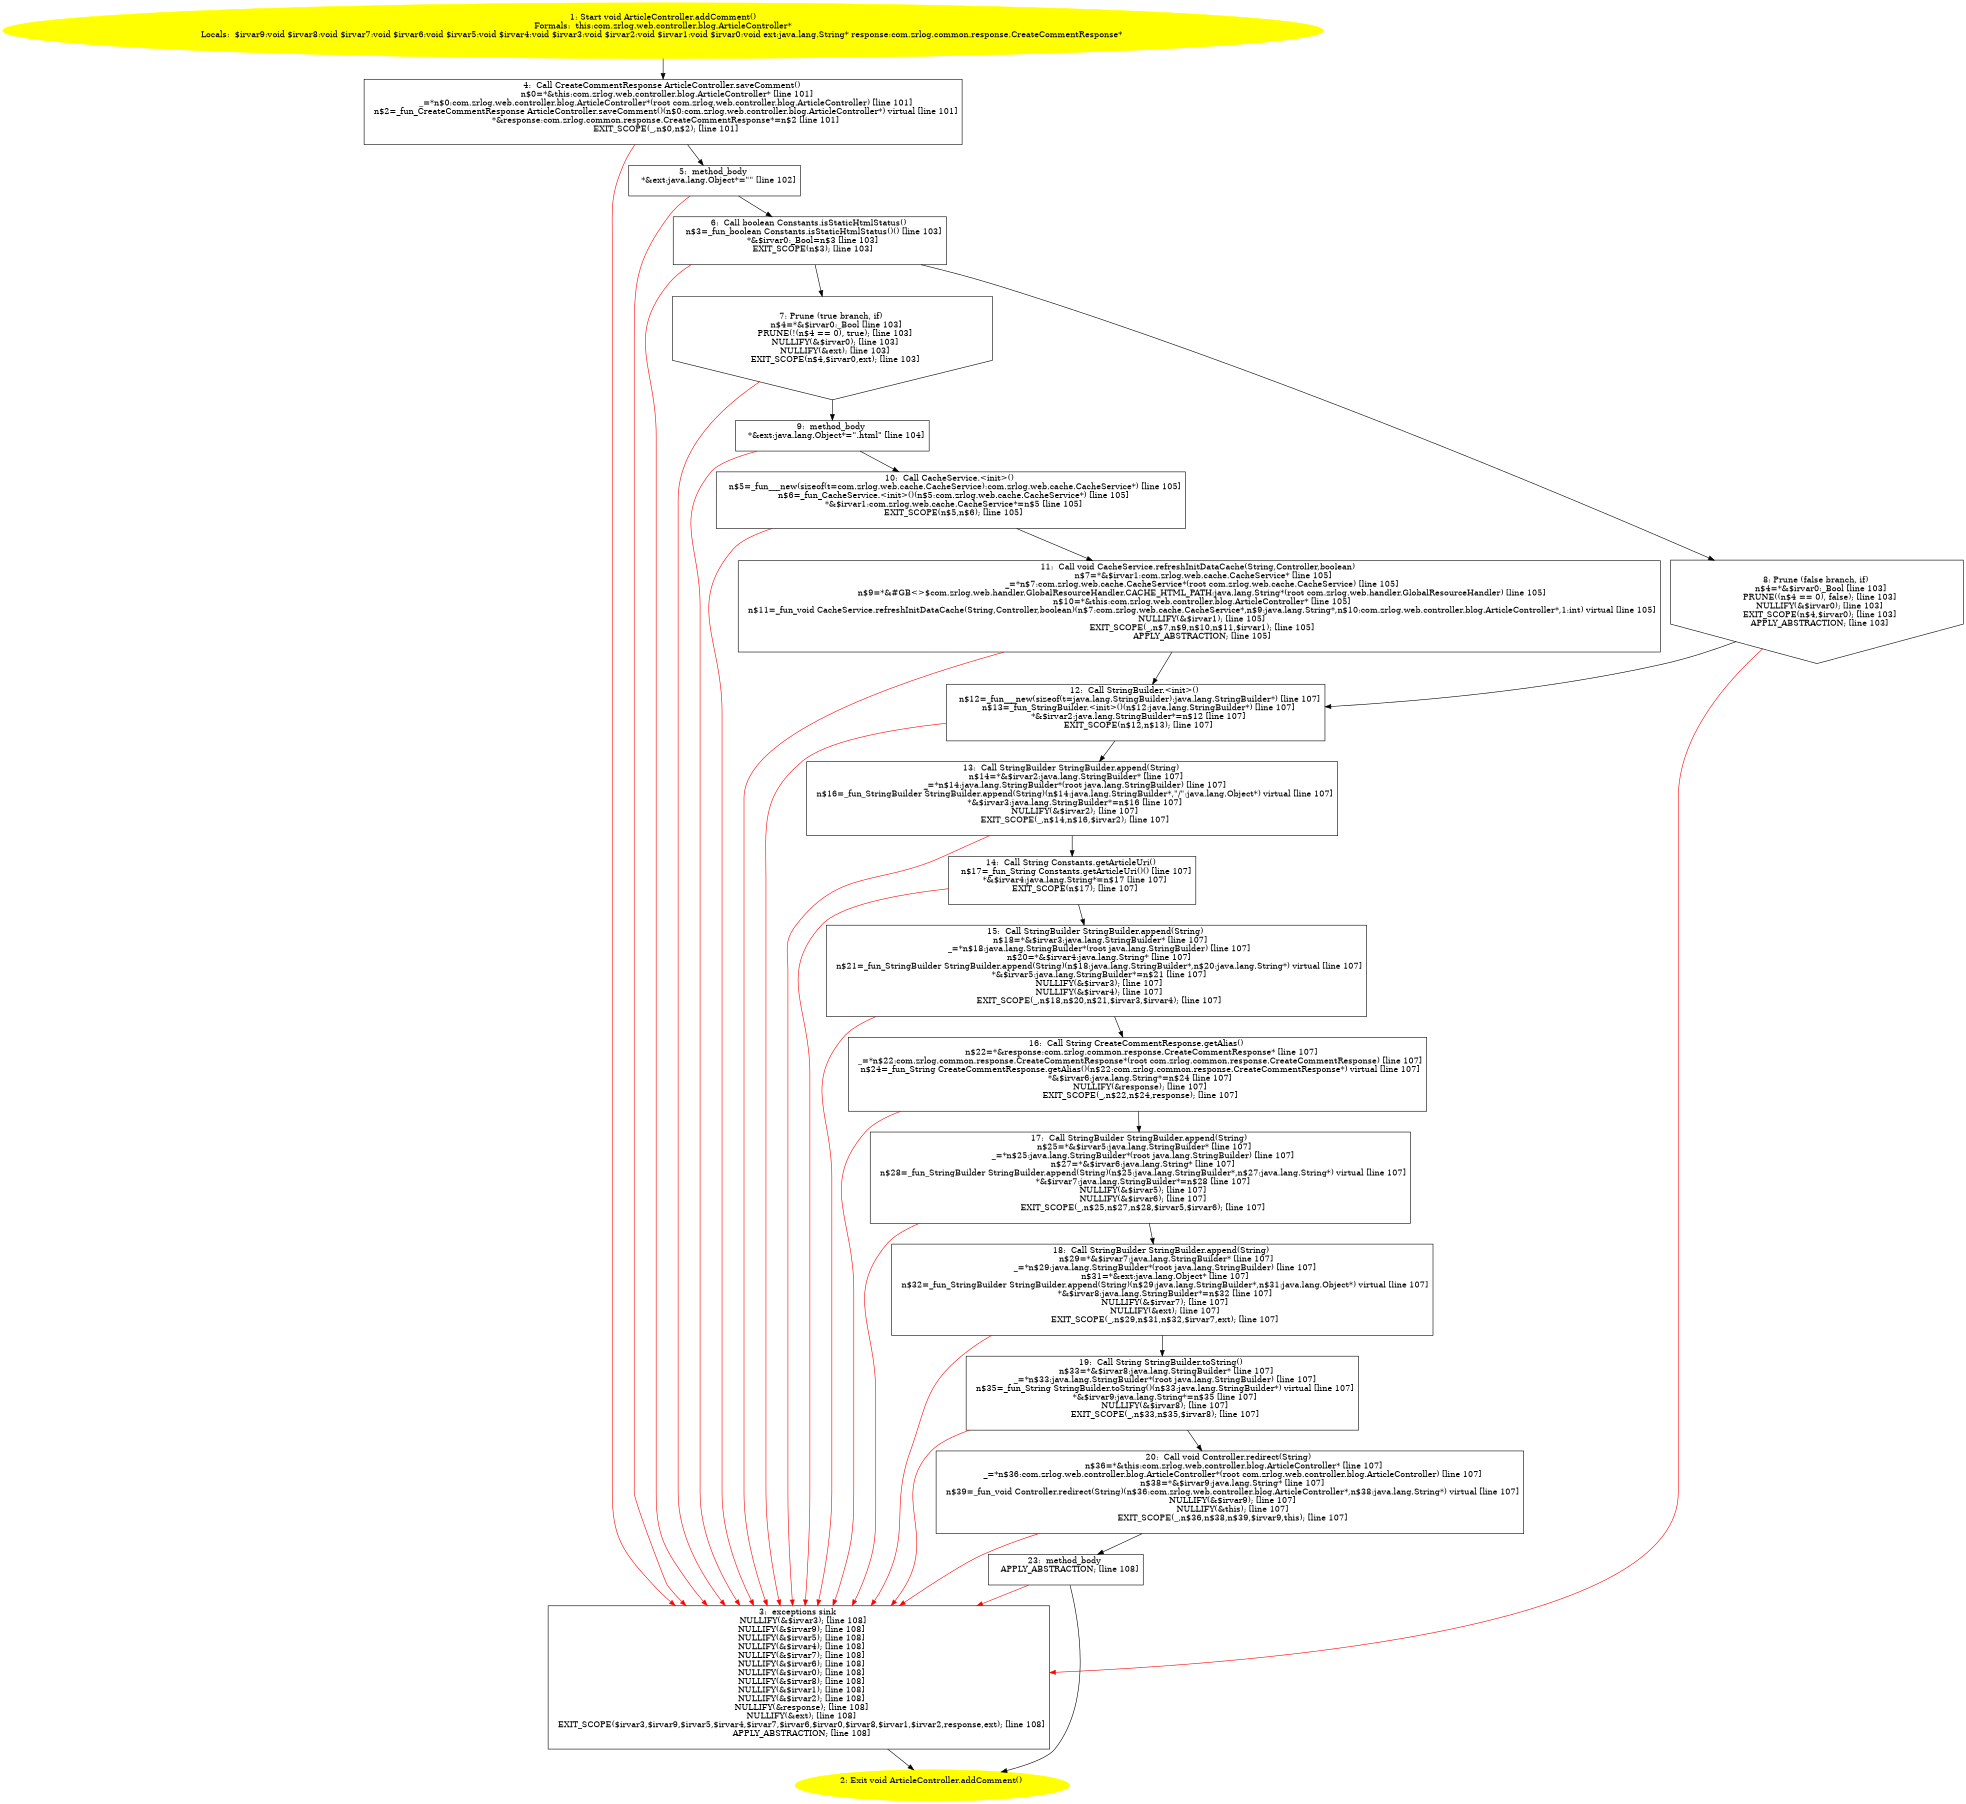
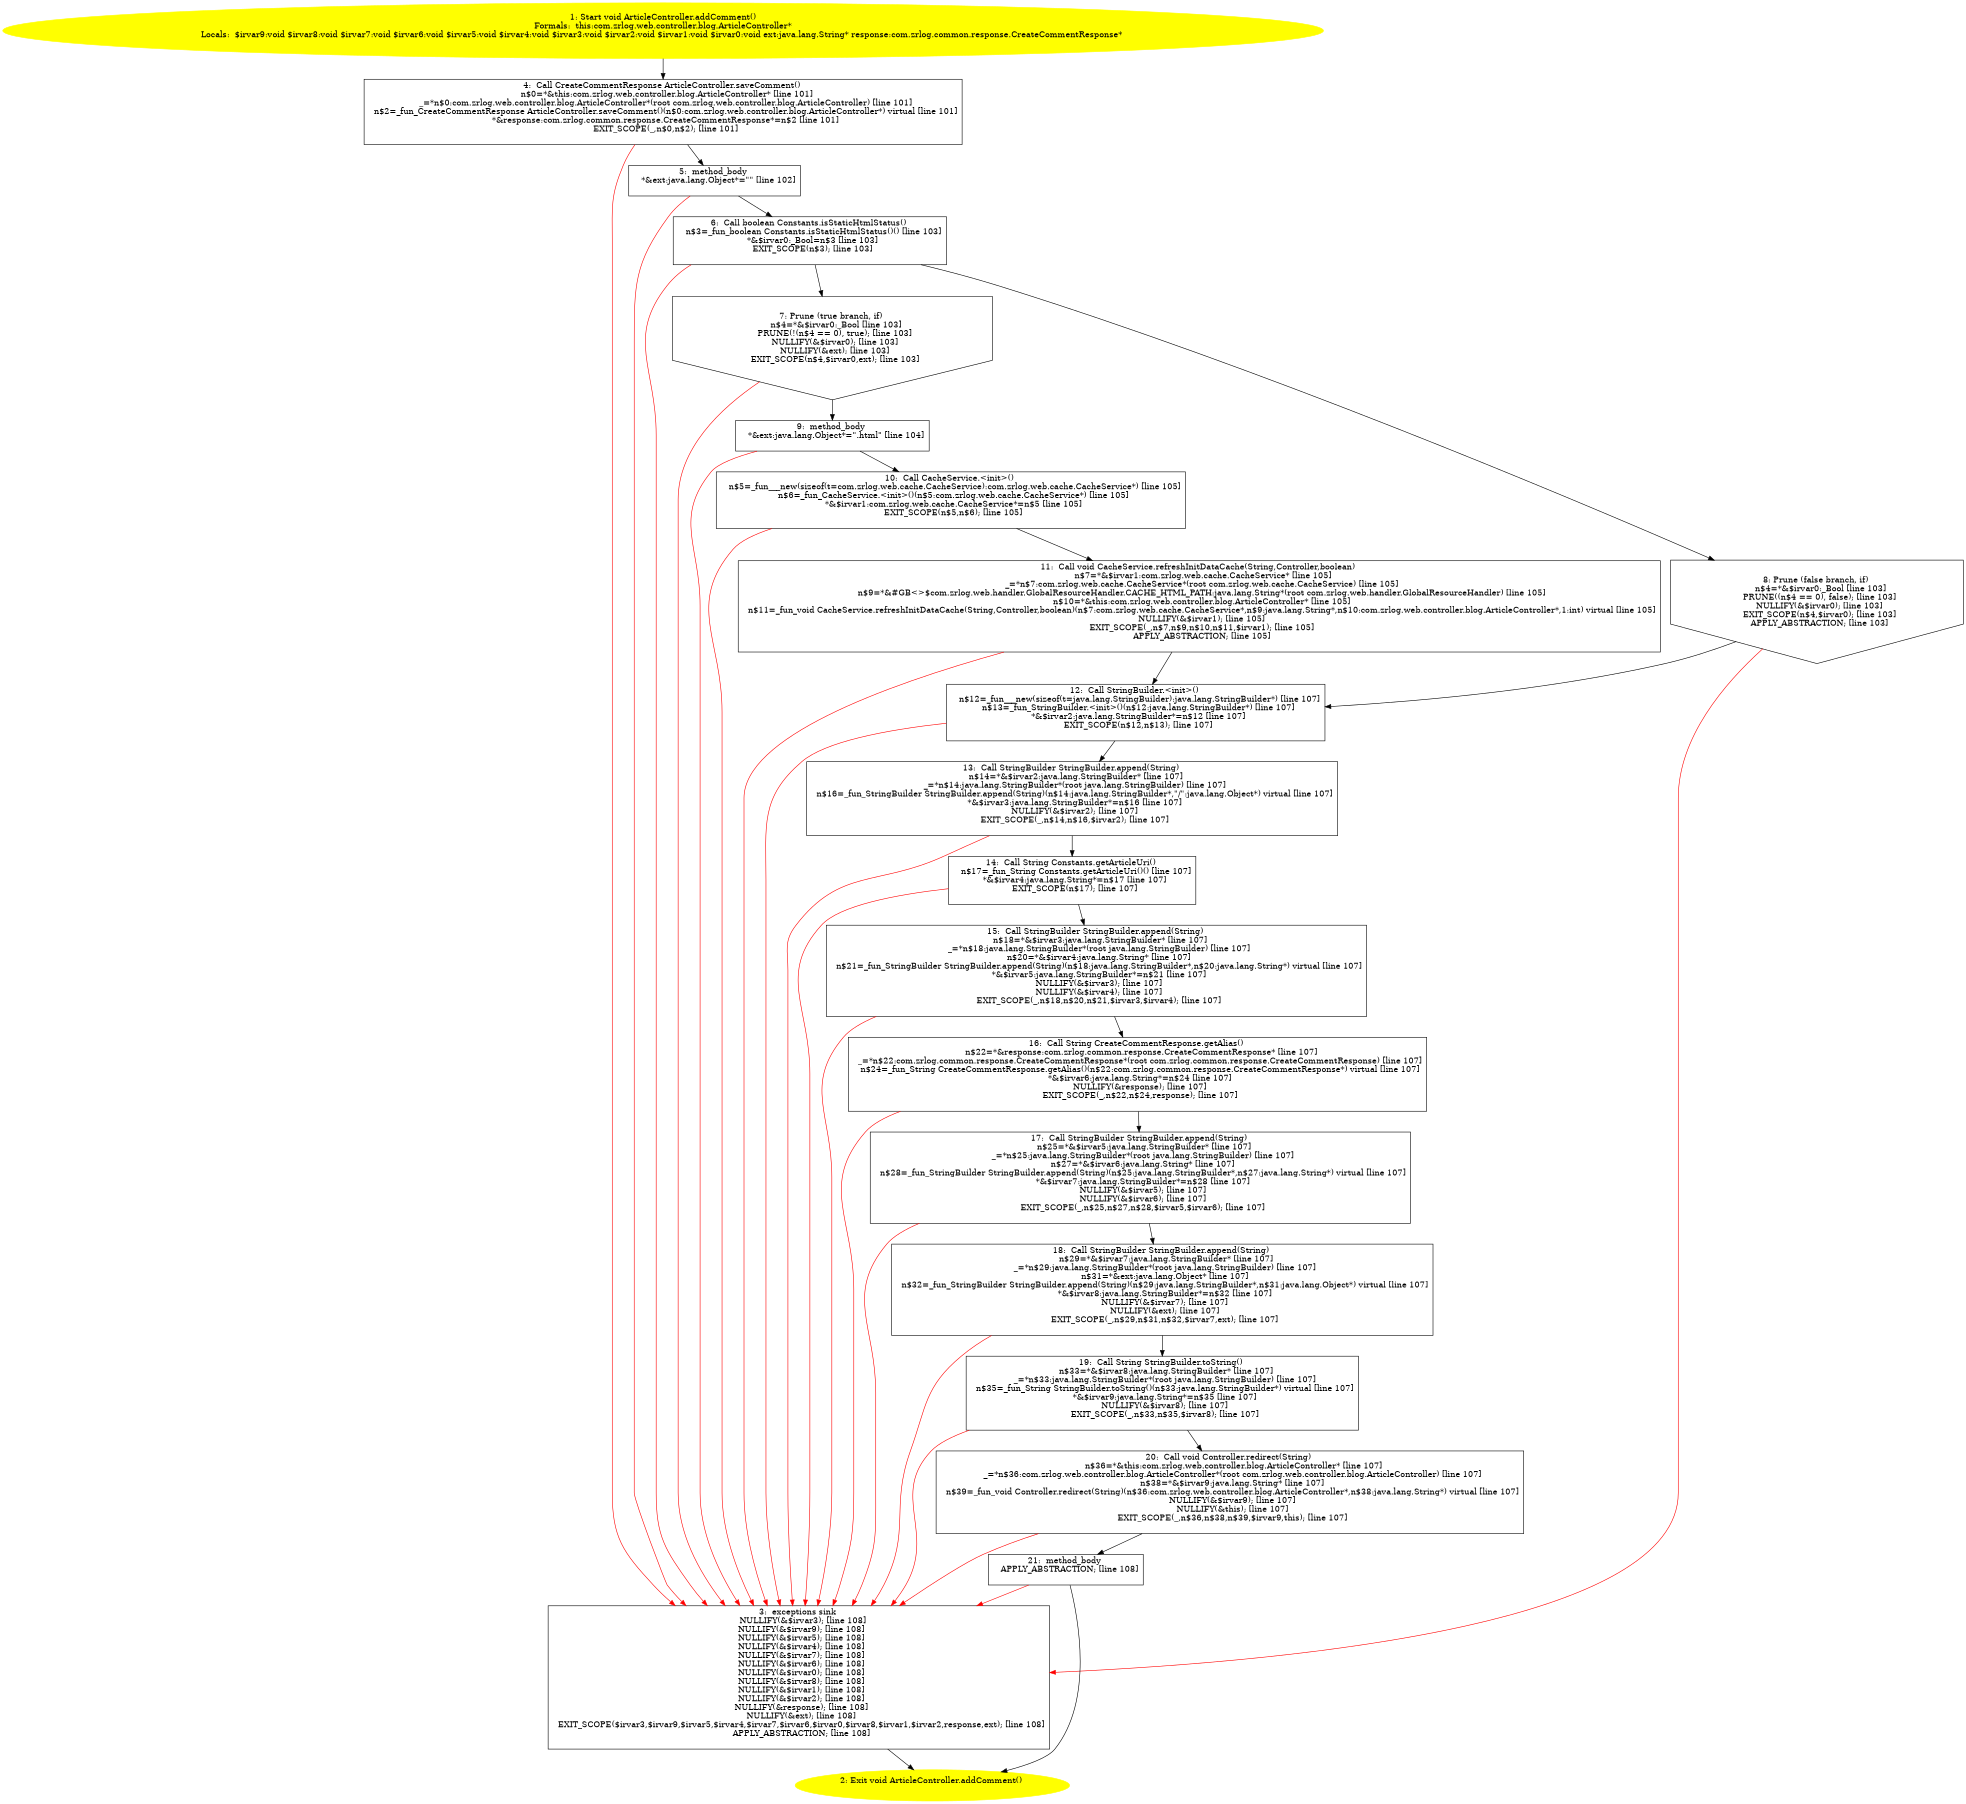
  digraph {
    node [shape=box]
    n1 [color=yellow label="1: Start void ArticleController.addComment()\nFormals:  this:com.zrlog.web.controller.blog.ArticleController*\nLocals:  $irvar9:void $irvar8:void $irvar7:void $irvar6:void $irvar5:void $irvar4:void $irvar3:void $irvar2:void $irvar1:void $irvar0:void ext:java.lang.String* response:com.zrlog.common.response.CreateCommentResponse* \n  " style=filled shape=""]
    n2 [label="4:  Call CreateCommentResponse ArticleController.saveComment() \n   n$0=*&this:com.zrlog.web.controller.blog.ArticleController* [line 101]\n  _=*n$0:com.zrlog.web.controller.blog.ArticleController*(root com.zrlog.web.controller.blog.ArticleController) [line 101]\n  n$2=_fun_CreateCommentResponse ArticleController.saveComment()(n$0:com.zrlog.web.controller.blog.ArticleController*) virtual [line 101]\n  *&response:com.zrlog.common.response.CreateCommentResponse*=n$2 [line 101]\n  EXIT_SCOPE(_,n$0,n$2); [line 101]\n "]
    n3 [label="3:  exceptions sink \n   NULLIFY(&$irvar3); [line 108]\n  NULLIFY(&$irvar9); [line 108]\n  NULLIFY(&$irvar5); [line 108]\n  NULLIFY(&$irvar4); [line 108]\n  NULLIFY(&$irvar7); [line 108]\n  NULLIFY(&$irvar6); [line 108]\n  NULLIFY(&$irvar0); [line 108]\n  NULLIFY(&$irvar8); [line 108]\n  NULLIFY(&$irvar1); [line 108]\n  NULLIFY(&$irvar2); [line 108]\n  NULLIFY(&response); [line 108]\n  NULLIFY(&ext); [line 108]\n  EXIT_SCOPE($irvar3,$irvar9,$irvar5,$irvar4,$irvar7,$irvar6,$irvar0,$irvar8,$irvar1,$irvar2,response,ext); [line 108]\n  APPLY_ABSTRACTION; [line 108]\n "]
    n4 [label="5:  method_body \n   *&ext:java.lang.Object*=\"\" [line 102]\n "]
    n5 [color=yellow label="2: Exit void ArticleController.addComment() \n  " style=filled shape=""]
    n6 [label="6:  Call boolean Constants.isStaticHtmlStatus() \n   n$3=_fun_boolean Constants.isStaticHtmlStatus()() [line 103]\n  *&$irvar0:_Bool=n$3 [line 103]\n  EXIT_SCOPE(n$3); [line 103]\n "]
    n7 [label="7: Prune (true branch, if) \n   n$4=*&$irvar0:_Bool [line 103]\n  PRUNE(!(n$4 == 0), true); [line 103]\n  NULLIFY(&$irvar0); [line 103]\n  NULLIFY(&ext); [line 103]\n  EXIT_SCOPE(n$4,$irvar0,ext); [line 103]\n " shape=invhouse]
    n8 [label="8: Prune (false branch, if) \n   n$4=*&$irvar0:_Bool [line 103]\n  PRUNE((n$4 == 0), false); [line 103]\n  NULLIFY(&$irvar0); [line 103]\n  EXIT_SCOPE(n$4,$irvar0); [line 103]\n  APPLY_ABSTRACTION; [line 103]\n " shape=invhouse]
    n9 [label="9:  method_body \n   *&ext:java.lang.Object*=\".html\" [line 104]\n "]
    n10 [label="12:  Call StringBuilder.<init>() \n   n$12=_fun___new(sizeof(t=java.lang.StringBuilder):java.lang.StringBuilder*) [line 107]\n  n$13=_fun_StringBuilder.<init>()(n$12:java.lang.StringBuilder*) [line 107]\n  *&$irvar2:java.lang.StringBuilder*=n$12 [line 107]\n  EXIT_SCOPE(n$12,n$13); [line 107]\n "]
    n11 [label="10:  Call CacheService.<init>() \n   n$5=_fun___new(sizeof(t=com.zrlog.web.cache.CacheService):com.zrlog.web.cache.CacheService*) [line 105]\n  n$6=_fun_CacheService.<init>()(n$5:com.zrlog.web.cache.CacheService*) [line 105]\n  *&$irvar1:com.zrlog.web.cache.CacheService*=n$5 [line 105]\n  EXIT_SCOPE(n$5,n$6); [line 105]\n "]
    n12 [label="13:  Call StringBuilder StringBuilder.append(String) \n   n$14=*&$irvar2:java.lang.StringBuilder* [line 107]\n  _=*n$14:java.lang.StringBuilder*(root java.lang.StringBuilder) [line 107]\n  n$16=_fun_StringBuilder StringBuilder.append(String)(n$14:java.lang.StringBuilder*,\"/\":java.lang.Object*) virtual [line 107]\n  *&$irvar3:java.lang.StringBuilder*=n$16 [line 107]\n  NULLIFY(&$irvar2); [line 107]\n  EXIT_SCOPE(_,n$14,n$16,$irvar2); [line 107]\n "]
    n13 [label="11:  Call void CacheService.refreshInitDataCache(String,Controller,boolean) \n   n$7=*&$irvar1:com.zrlog.web.cache.CacheService* [line 105]\n  _=*n$7:com.zrlog.web.cache.CacheService*(root com.zrlog.web.cache.CacheService) [line 105]\n  n$9=*&#GB<>$com.zrlog.web.handler.GlobalResourceHandler.CACHE_HTML_PATH:java.lang.String*(root com.zrlog.web.handler.GlobalResourceHandler) [line 105]\n  n$10=*&this:com.zrlog.web.controller.blog.ArticleController* [line 105]\n  n$11=_fun_void CacheService.refreshInitDataCache(String,Controller,boolean)(n$7:com.zrlog.web.cache.CacheService*,n$9:java.lang.String*,n$10:com.zrlog.web.controller.blog.ArticleController*,1:int) virtual [line 105]\n  NULLIFY(&$irvar1); [line 105]\n  EXIT_SCOPE(_,n$7,n$9,n$10,n$11,$irvar1); [line 105]\n  APPLY_ABSTRACTION; [line 105]\n "]
    n14 [label="14:  Call String Constants.getArticleUri() \n   n$17=_fun_String Constants.getArticleUri()() [line 107]\n  *&$irvar4:java.lang.String*=n$17 [line 107]\n  EXIT_SCOPE(n$17); [line 107]\n "]
    n15 [label="15:  Call StringBuilder StringBuilder.append(String) \n   n$18=*&$irvar3:java.lang.StringBuilder* [line 107]\n  _=*n$18:java.lang.StringBuilder*(root java.lang.StringBuilder) [line 107]\n  n$20=*&$irvar4:java.lang.String* [line 107]\n  n$21=_fun_StringBuilder StringBuilder.append(String)(n$18:java.lang.StringBuilder*,n$20:java.lang.String*) virtual [line 107]\n  *&$irvar5:java.lang.StringBuilder*=n$21 [line 107]\n  NULLIFY(&$irvar3); [line 107]\n  NULLIFY(&$irvar4); [line 107]\n  EXIT_SCOPE(_,n$18,n$20,n$21,$irvar3,$irvar4); [line 107]\n "]
    n16 [label="16:  Call String CreateCommentResponse.getAlias() \n   n$22=*&response:com.zrlog.common.response.CreateCommentResponse* [line 107]\n  _=*n$22:com.zrlog.common.response.CreateCommentResponse*(root com.zrlog.common.response.CreateCommentResponse) [line 107]\n  n$24=_fun_String CreateCommentResponse.getAlias()(n$22:com.zrlog.common.response.CreateCommentResponse*) virtual [line 107]\n  *&$irvar6:java.lang.String*=n$24 [line 107]\n  NULLIFY(&response); [line 107]\n  EXIT_SCOPE(_,n$22,n$24,response); [line 107]\n "]
    n17 [label="17:  Call StringBuilder StringBuilder.append(String) \n   n$25=*&$irvar5:java.lang.StringBuilder* [line 107]\n  _=*n$25:java.lang.StringBuilder*(root java.lang.StringBuilder) [line 107]\n  n$27=*&$irvar6:java.lang.String* [line 107]\n  n$28=_fun_StringBuilder StringBuilder.append(String)(n$25:java.lang.StringBuilder*,n$27:java.lang.String*) virtual [line 107]\n  *&$irvar7:java.lang.StringBuilder*=n$28 [line 107]\n  NULLIFY(&$irvar5); [line 107]\n  NULLIFY(&$irvar6); [line 107]\n  EXIT_SCOPE(_,n$25,n$27,n$28,$irvar5,$irvar6); [line 107]\n "]
    n18 [label="18:  Call StringBuilder StringBuilder.append(String) \n   n$29=*&$irvar7:java.lang.StringBuilder* [line 107]\n  _=*n$29:java.lang.StringBuilder*(root java.lang.StringBuilder) [line 107]\n  n$31=*&ext:java.lang.Object* [line 107]\n  n$32=_fun_StringBuilder StringBuilder.append(String)(n$29:java.lang.StringBuilder*,n$31:java.lang.Object*) virtual [line 107]\n  *&$irvar8:java.lang.StringBuilder*=n$32 [line 107]\n  NULLIFY(&$irvar7); [line 107]\n  NULLIFY(&ext); [line 107]\n  EXIT_SCOPE(_,n$29,n$31,n$32,$irvar7,ext); [line 107]\n "]
    n19 [label="19:  Call String StringBuilder.toString() \n   n$33=*&$irvar8:java.lang.StringBuilder* [line 107]\n  _=*n$33:java.lang.StringBuilder*(root java.lang.StringBuilder) [line 107]\n  n$35=_fun_String StringBuilder.toString()(n$33:java.lang.StringBuilder*) virtual [line 107]\n  *&$irvar9:java.lang.String*=n$35 [line 107]\n  NULLIFY(&$irvar8); [line 107]\n  EXIT_SCOPE(_,n$33,n$35,$irvar8); [line 107]\n "]
    n20 [label="20:  Call void Controller.redirect(String) \n   n$36=*&this:com.zrlog.web.controller.blog.ArticleController* [line 107]\n  _=*n$36:com.zrlog.web.controller.blog.ArticleController*(root com.zrlog.web.controller.blog.ArticleController) [line 107]\n  n$38=*&$irvar9:java.lang.String* [line 107]\n  n$39=_fun_void Controller.redirect(String)(n$36:com.zrlog.web.controller.blog.ArticleController*,n$38:java.lang.String*) virtual [line 107]\n  NULLIFY(&$irvar9); [line 107]\n  NULLIFY(&this); [line 107]\n  EXIT_SCOPE(_,n$36,n$38,n$39,$irvar9,this); [line 107]\n "]
-   n21 [label="23:  method_body \n   APPLY_ABSTRACTION; [line 108]\n "]
+   n21 [label="21:  method_body \n   APPLY_ABSTRACTION; [line 108]\n "]
    n1 -> n2
    n2 -> n3 [color=red]
    n2 -> n4
    n3 -> n5
    n4 -> n3 [color=red]
    n4 -> n6
    n6 -> n3 [color=red]
    n6 -> n7
    n6 -> n8
    n7 -> n3 [color=red]
    n7 -> n9
    n8 -> n3 [color=red]
    n8 -> n10
    n9 -> n3 [color=red]
    n9 -> n11
    n10 -> n3 [color=red]
    n10 -> n12
    n11 -> n3 [color=red]
    n11 -> n13
    n12 -> n3 [color=red]
    n12 -> n14
    n13 -> n3 [color=red]
    n13 -> n10
    n14 -> n3 [color=red]
    n14 -> n15
    n15 -> n3 [color=red]
    n15 -> n16
    n16 -> n3 [color=red]
    n16 -> n17
    n17 -> n3 [color=red]
    n17 -> n18
    n18 -> n3 [color=red]
    n18 -> n19
    n19 -> n3 [color=red]
    n19 -> n20
    n20 -> n3 [color=red]
    n20 -> n21
    n21 -> n3 [color=red]
    n21 -> n5
  }
